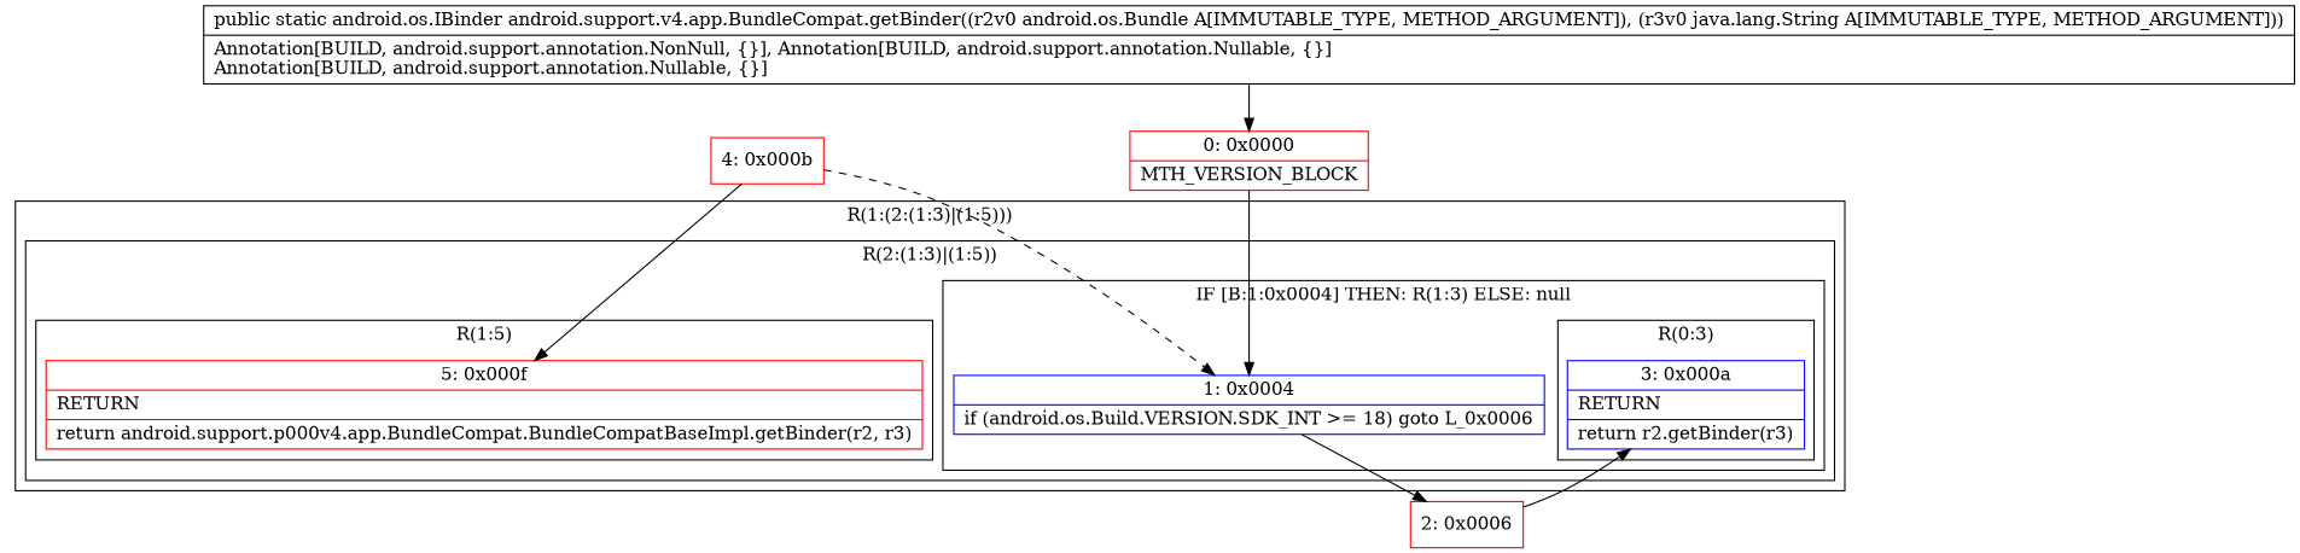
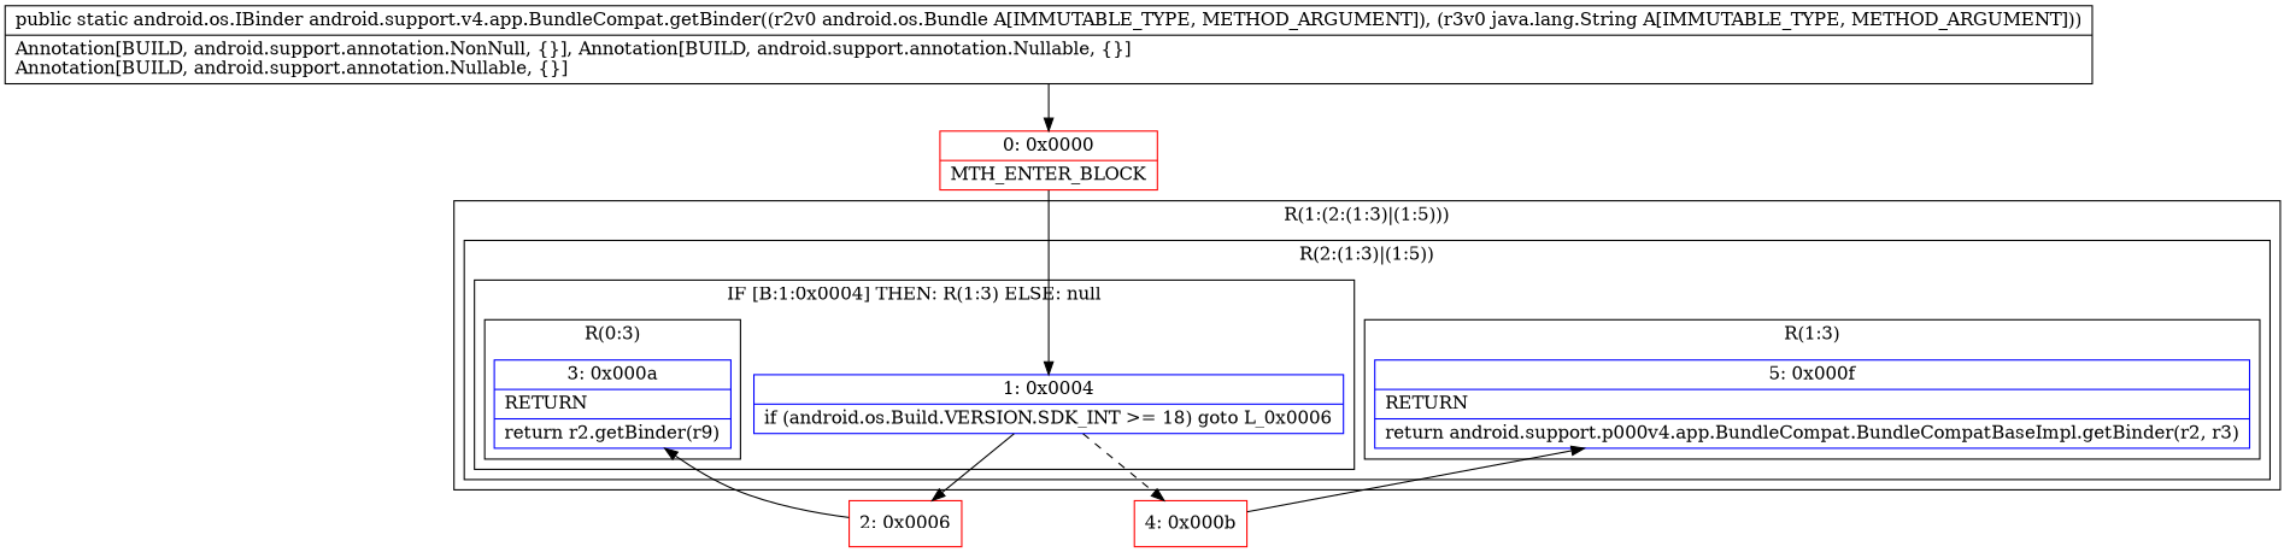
  digraph {
    node [color=blue shape=record]
-   n1 [label="{3\:\ 0x000a|RETURN\l|return r2.getBinder(r3)\l}"]
+   n1 [label="{3\:\ 0x000a|RETURN\l|return r2.getBinder(r9)\l}"]
    n2 [label="{1\:\ 0x0004|if (android.os.Build.VERSION.SDK_INT \>= 18) goto L_0x0006\l}"]
-   n3 [color=red label="{5\:\ 0x000f|RETURN\l|return android.support.p000v4.app.BundleCompat.BundleCompatBaseImpl.getBinder(r2, r3)\l}"]
+   n3 [label="{5\:\ 0x000f|RETURN\l|return android.support.p000v4.app.BundleCompat.BundleCompatBaseImpl.getBinder(r2, r3)\l}"]
    n4 [color=red label="{2\:\ 0x0006}"]
    n5 [color=red label="{4\:\ 0x000b}"]
-   n6 [color=red label="{0\:\ 0x0000|MTH_VERSION_BLOCK\l}"]
+   n6 [color=red label="{0\:\ 0x0000|MTH_ENTER_BLOCK\l}"]
    n7 [label="{public static android.os.IBinder android.support.v4.app.BundleCompat.getBinder((r2v0 android.os.Bundle A[IMMUTABLE_TYPE, METHOD_ARGUMENT]), (r3v0 java.lang.String A[IMMUTABLE_TYPE, METHOD_ARGUMENT]))  | Annotation[BUILD, android.support.annotation.NonNull, \{\}], Annotation[BUILD, android.support.annotation.Nullable, \{\}]\lAnnotation[BUILD, android.support.annotation.Nullable, \{\}]\l}" color=""]
    subgraph cluster_1 {
      label="R(1:(2:(1:3)|(1:5)))"
      subgraph cluster_2 {
        label="R(2:(1:3)|(1:5))"
        subgraph cluster_3 {
          label="IF [B:1:0x0004] THEN: R(1:3) ELSE: null"
          n2
          subgraph cluster_4 {
            label="R(0:3)"
            n1
          }
        }
        subgraph cluster_5 {
-         label="R(1:5)"
+         label="R(1:3)"
          n3
        }
      }
    }
    n2 -> n4
-   n5 -> n2 [style=dashed]
+   n2 -> n5 [style=dashed]
    n4 -> n1
    n5 -> n3
    n6 -> n2
    n7 -> n6
  }
